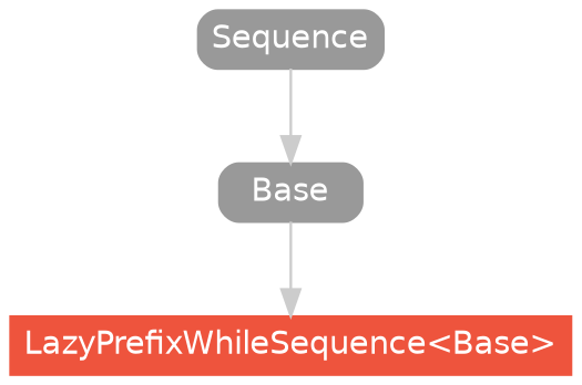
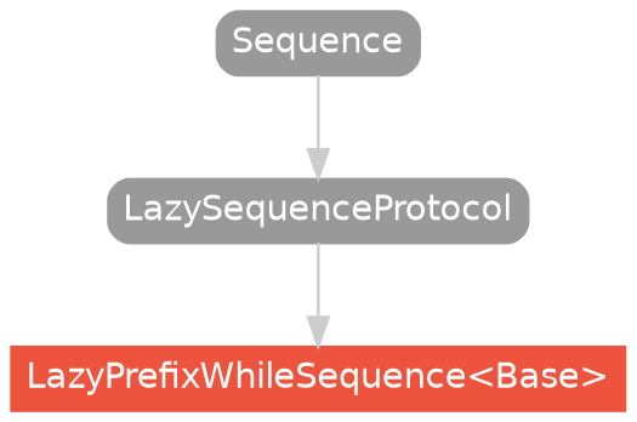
  strict digraph {
    node [color="#999999" fillcolor="#999999" fontcolor=white fontname=Helvetica fontsize=12 margin="0.07,0.05" shape=box style="filled,rounded"]
    edge [color="#cccccc"]
    "LazyPrefixWhileSequence<Base>" [color="#ee543d" fillcolor="#ee543d" height=0.3 style=filled]
-   LazySequenceProtocol [height=0.3 label=Base]
+   LazySequenceProtocol [height=0.3]
    Sequence [height=0.3]
    subgraph sub_1 {
      rank=max
      "LazyPrefixWhileSequence<Base>"
    }
    LazySequenceProtocol -> "LazyPrefixWhileSequence<Base>"
    Sequence -> LazySequenceProtocol
  }
